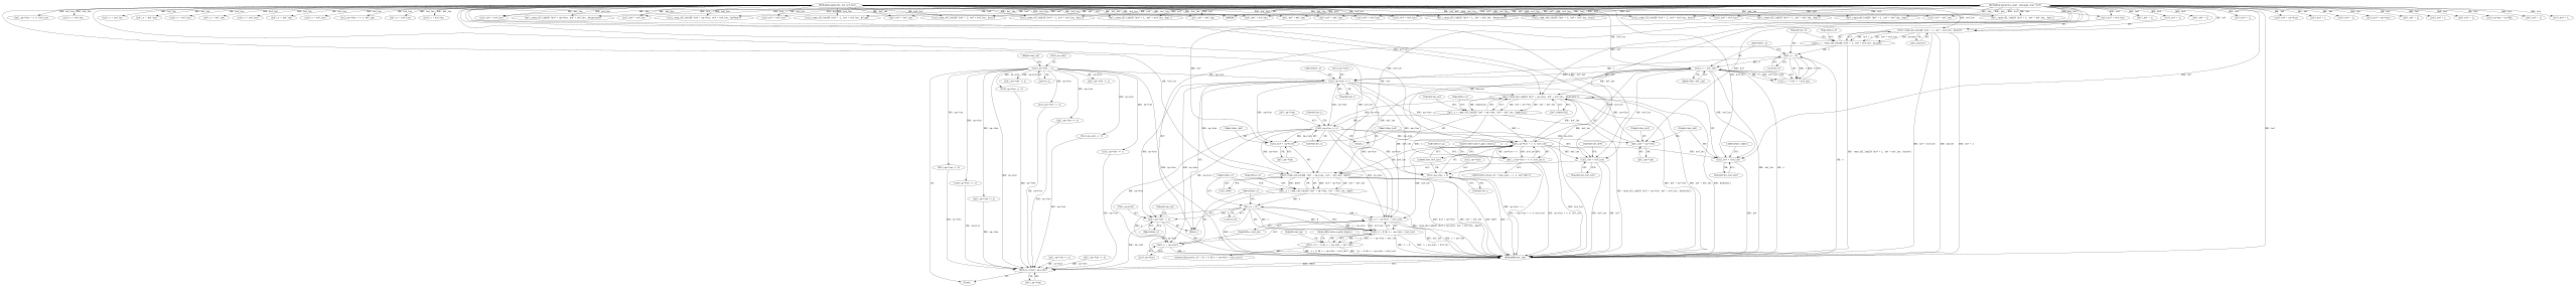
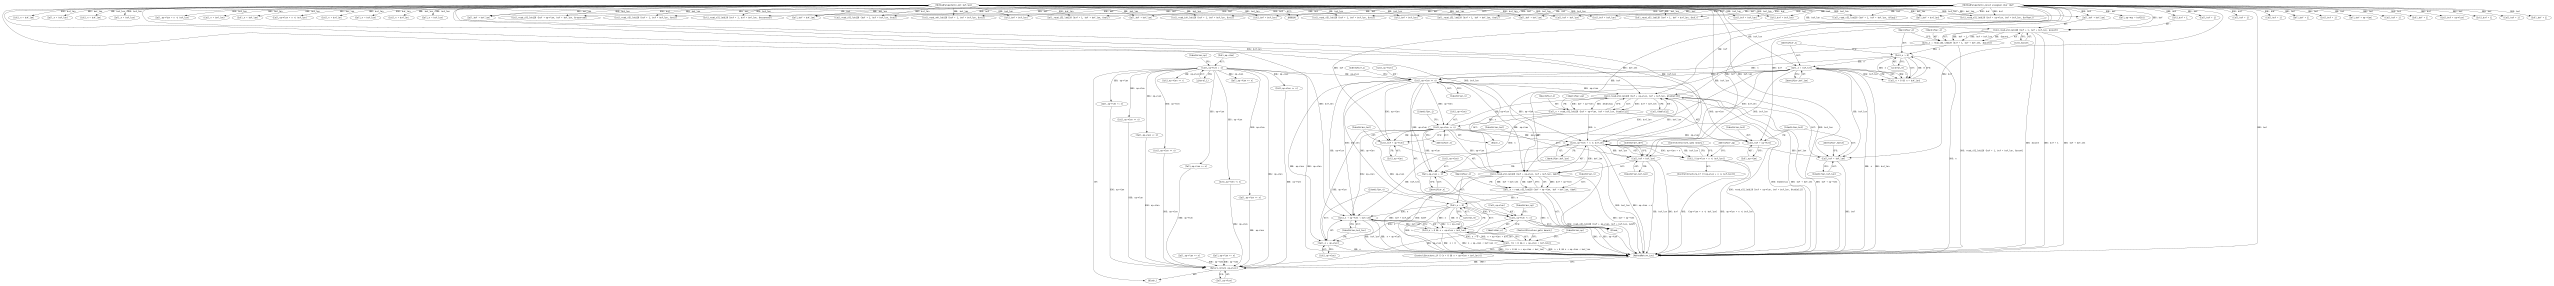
  digraph {
    fontname="JetBrains Mono"
    node [fontname="JetBrains Mono"]
    edge [fontname="JetBrains Mono"]
    n1 [label="(Call,op->len += n)"]
    n2 [label="(Call,read_u32_leb128 (buf + op->len, buf + buf_len, &table[i]))"]
    n3 [label="(Call,op->len + n <= buf_len)"]
    n4 [label="(Call,read_u32_leb128 (buf + op->len, buf + buf_len, &def))"]
    n5 [label="(Call,n + op->len < buf_len)"]
    n6 [label="(Call,n + op->len)"]
    n7 [label="(Call,op->len += n)"]
    n8 [label="(Call,op->len + n)"]
    n9 [label="(Call,op->len += n)"]
    n10 [label="(Call,buf + op->len)"]
    n11 [label="(Call,buf + op->len)"]
    n12 [label="(Identifier,n)"]
    n13 [label="(Block,)"]
    n14 [label="(MethodReturn,int)"]
    n15 [label="(Call,n = read_u32_leb128 (buf + op->len, buf + buf_len, &table[i]))"]
    n16 [label="(Call,&table[i])"]
    n17 [label="(Call,buf + buf_len)"]
    n18 [label="(Call,buf + buf_len)"]
    n19 [label="(Call,!(op->len + n <= buf_len))"]
    n20 [label="(Identifier,buf_len)"]
    n21 [label="(Call,n = read_u32_leb128 (buf + op->len, buf + buf_len, &def))"]
-   n22 [label="(Call,&def)"]
    n23 [label="(Call,n > 0 && n + op->len < buf_len)"]
    n24 [label="(Identifier,buf_len)"]
    n25 [label="(Call,op->len)"]
    n26 [label="(Return,return op->len;)"]
    n27 [label="(Identifier,n)"]
    n28 [label="(Identifier,n)"]
    n29 [label="(Block,)"]
    n30 [label="(Identifier,n)"]
    n31 [label="(Call,op->len)"]
    n32 [label="(Call,op->len)"]
    n33 [label="(Call,n > 0)"]
    n34 [label="(Call,n < buf_len)"]
    n35 [label="(Literal,0)"]
    n36 [label="(Call,n > 0 && n < buf_len)"]
    n37 [label="(Identifier,buf_len)"]
    n38 [label="(Call,n = read_u32_leb128 (buf + 1, buf + buf_len, &count))"]
    n39 [label="(Call,read_u32_leb128 (buf + 1, buf + buf_len, &count))"]
    n40 [label="(Call,&count)"]
    n41 [label="(MethodParameterIn,const unsigned char *buf)"]
    n42 [label="(Call,buf + op->len)"]
    n43 [label="(Call,buf + 1)"]
    n44 [label="(Call,buf + 1)"]
    n45 [label="(Call,buf + buf_len)"]
    n46 [label="(Call,buf + buf_len)"]
    n47 [label="(Call,buf + buf_len)"]
    n48 [label="(Call,buf + op->len)"]
    n49 [label="(Call,buf + buf_len)"]
    n50 [label="(Call,read_u32_leb128 (buf + op->len, buf + buf_len, &reserved))"]
    n51 [label="(Call,read_u32_leb128 (buf + 1, buf + buf_len, &flag))"]
    n52 [label="(Call,buf + buf_len)"]
    n53 [label="(Call,read_i32_leb128 (buf + 1, buf + buf_len, &val))"]
    n54 [label="(Call,buf + 1)"]
    n55 [label="(Call,read_u32_leb128 (buf + 1, buf + buf_len, &val))"]
    n56 [label="(Call,read_i32_leb128 (buf + 1, buf + buf_len, &val))"]
    n57 [label="(Call,buf + buf_len)"]
    n58 [label="(Call,read_u32_leb128 (buf + op->len, buf + buf_len, &offset))"]
    n59 [label="(Call,buf + 1)"]
    n60 [label="(Call,read_u32_leb128 (buf + 1, buf + buf_len, &val))"]
    n61 [label="(Call,buf + 1)"]
    n62 [label="(Call,buf + buf_len)"]
    n63 [label="(Call,buf + 1)"]
    n64 [label="(Call,op->op = buf[0])"]
    n65 [label="(Call,buf + buf_len)"]
    n66 [label="(Call,read_u32_leb128 (buf + 1, buf + buf_len, &val))"]
    n67 [label="(Call,buf + buf_len)"]
    n68 [label="(Call,read_u32_leb128 (buf + 1, buf + buf_len, &reserved))"]
    n69 [label="(Call,read_i64_leb128 (buf + 1, buf + buf_len, &val))"]
    n70 [label="(Call,buf + buf_len)"]
    n71 [label="(Call,buf + 1)"]
    n72 [label="(Call,read_u64_leb128 (buf + 1, buf + buf_len, &val))"]
    n73 [label="(Call,buf + buf_len)"]
    n74 [label="(Call,buf + 1)"]
    n75 [label="(Call,buf + 1)"]
    n76 [label="(Call,buf + 1)"]
    n77 [label="(Call,read_u32_leb128 (buf + 1, buf + buf_len, &val))"]
    n78 [label="(Call,buf + 1)"]
    n79 [label="(Call,buf + buf_len)"]
    n80 [label="(Call,buf + buf_len)"]
    1000100
    n82 [label="(Identifier,buf_len)"]
    n83 [label="(Identifier,buf_len)"]
    n84 [label="(MethodParameterIn,int buf_len)"]
    n85 [label="(Call,op->len + n <= buf_len)"]
    n86 [label="(Call,n < buf_len)"]
    n87 [label="(Call,n < buf_len)"]
    n88 [label="(Call,n < buf_len)"]
    n89 [label="(Call,n < buf_len)"]
    n90 [label="(Call,n < buf_len)"]
    n91 [label="(Call,n < buf_len)"]
    n92 [label="(Call,n < buf_len)"]
    n93 [label="(Call,n < buf_len)"]
    n94 [label="(Call,op->len + n <= buf_len)"]
    n95 [label="(Call,n < buf_len)"]
    n96 [label="(Call,n < buf_len)"]
    n97 [label="(Call,op->len = 1)"]
    n98 [label="(Call,op->len += n)"]
    n99 [label="(Call,op->len += n)"]
    n100 [label="(Call,op->len += n)"]
    n101 [label="(Call,op->len += n)"]
    n102 [label="(Call,op->len += n)"]
    n103 [label="(Call,op->len += n)"]
    n104 [label="(Call,op->len += n)"]
    n105 [label="(Literal,1)"]
    n106 [label="(Call,op->len += n)"]
    n107 [label="(Call,op->len += n)"]
    n108 [label="(Block,)"]
    n109 [label="(Call,op->len += n)"]
    n110 [label="(Call,op->len)"]
    n111 [label="(ControlStructure,if (!(op->len + n <= buf_len)))"]
    n112 [label="(Call,n > 0)"]
    n113 [label="(Literal,0)"]
    n114 [label="(Call,!(n > 0 && n + op->len < buf_len))"]
    n115 [label="(ControlStructure,if (!(n > 0 && n + op->len < buf_len)))"]
    n116 [label="(Identifier,n)"]
    n117 [label="(Identifier,op)"]
    n118 [label="(Identifier,op)"]
    n119 [label="(Call,op->len)"]
    n120 [label="(Identifier,buf)"]
    n121 [label="(Identifier,op)"]
    n122 [label="(Identifier,i)"]
    n123 [label="(Identifier,n)"]
    n124 [label="(Identifier,buf)"]
    n125 [label="(Identifier,n)"]
    n126 [label="(Call,op->len += n)"]
    n127 [label="(Identifier,n)"]
    n128 [label="(Identifier,def)"]
    n129 [label="(Identifier,op)"]
    n130 [label="(Identifier,buf)"]
    n131 [label="(Identifier,op)"]
    n132 [label="(ControlStructure,goto beach;)"]
    n133 [label="(Identifier,n)"]
    n134 [label="(Call,op->len += n)"]
    n135 [label="(Identifier,table)"]
    n136 [label="(Identifier,i)"]
    n137 [label="(Call,op->len)"]
    n138 [label="(Identifier,buf)"]
    n139 [label="(Call,op->len)"]
    n140 [label="(Identifier,n)"]
    n141 [label="(ControlStructure,goto beach;)"]
    n142 [label="(Call,op->len)"]
    n143 [label="(Call,op->len)"]
    n144 [label="(Identifier,n)"]
    n1 -> n2 [label="DDG: op->len"]
    n1 -> n3 [label="DDG: op->len"]
    n1 -> n4 [label="DDG: op->len"]
    n1 -> n5 [label="DDG: op->len"]
    n1 -> n6 [label="DDG: op->len"]
    n1 -> n7 [label="DDG: op->len"]
    n1 -> n8 [label="DDG: op->len"]
    n1 -> n9 [label="DDG: op->len"]
    n1 -> n10 [label="DDG: op->len"]
    n1 -> n11 [label="DDG: op->len"]
    n1 -> n12 [label="CFG: "]
    n1 -> n13 [label="AST: "]
    n2 -> n14 [label="DDG: buf + op->len"]
    n2 -> n14 [label="DDG: buf + buf_len"]
    n2 -> n14 [label="DDG: &table[i]"]
    n2 -> n15 [label="AST: "]
    n2 -> n15 [label="DDG: buf + op->len"]
    n2 -> n15 [label="DDG: buf + buf_len"]
    n2 -> n15 [label="DDG: &table[i]"]
    n2 -> n16 [label="CFG: "]
    n3 -> n2 [label="DDG: buf_len"]
    n3 -> n4 [label="DDG: buf_len"]
    n3 -> n5 [label="DDG: buf_len"]
    n3 -> n14 [label="DDG: buf_len"]
    n3 -> n14 [label="DDG: op->len + n"]
    n3 -> n17 [label="DDG: buf_len"]
    n3 -> n18 [label="DDG: buf_len"]
    n3 -> n19 [label="AST: "]
    n3 -> n19 [label="DDG: op->len + n"]
    n3 -> n19 [label="DDG: buf_len"]
    n3 -> n20 [label="CFG: "]
    n4 -> n14 [label="DDG: buf + op->len"]
    n4 -> n14 [label="DDG: buf + buf_len"]
    n4 -> n14 [label="DDG: &def"]
    n4 -> n21 [label="AST: "]
    n4 -> n21 [label="DDG: buf + op->len"]
    n4 -> n21 [label="DDG: buf + buf_len"]
    n4 -> n21 [label="DDG: &def"]
-   n4 -> n22 [label="CFG: "]
    n5 -> n14 [label="DDG: n + op->len"]
    n5 -> n14 [label="DDG: buf_len"]
    n5 -> n23 [label="AST: "]
    n5 -> n23 [label="DDG: n + op->len"]
    n5 -> n23 [label="DDG: buf_len"]
    n5 -> n24 [label="CFG: "]
    n6 -> n5 [label="AST: "]
    n6 -> n14 [label="DDG: n"]
    n6 -> n25 [label="CFG: "]
    n7 -> n13 [label="AST: "]
    n7 -> n14 [label="DDG: op->len"]
    n7 -> n14 [label="DDG: n"]
    n7 -> n26 [label="DDG: op->len"]
    n7 -> n27 [label="CFG: "]
    n8 -> n3 [label="AST: "]
    n8 -> n14 [label="DDG: n"]
    n8 -> n28 [label="CFG: "]
    n9 -> n2 [label="DDG: op->len"]
    n9 -> n3 [label="DDG: op->len"]
    n9 -> n4 [label="DDG: op->len"]
    n9 -> n5 [label="DDG: op->len"]
    n9 -> n6 [label="DDG: op->len"]
    n9 -> n7 [label="DDG: op->len"]
    n9 -> n8 [label="DDG: op->len"]
    n9 -> n10 [label="DDG: op->len"]
    n9 -> n11 [label="DDG: op->len"]
    n9 -> n29 [label="AST: "]
    n9 -> n30 [label="CFG: "]
    n10 -> n2 [label="AST: "]
    n10 -> n31 [label="CFG: "]
    n11 -> n4 [label="AST: "]
    n11 -> n32 [label="CFG: "]
    n12 -> n1 [label="AST: "]
    n14 -> n26 [label="CFG: "]
    n15 -> n2 [label="CFG: "]
    n15 -> n3 [label="DDG: n"]
    n15 -> n8 [label="DDG: n"]
    n15 -> n9 [label="DDG: n"]
    n15 -> n14 [label="DDG: read_u32_leb128 (buf + op->len, buf + buf_len, &table[i])"]
    n15 -> n29 [label="AST: "]
    n16 -> n2 [label="AST: "]
    n17 -> n2 [label="AST: "]
    n17 -> n14 [label="DDG: buf"]
    n17 -> n82 [label="CFG: "]
    n18 -> n4 [label="AST: "]
    n18 -> n14 [label="DDG: buf"]
    n18 -> n14 [label="DDG: buf_len"]
    n18 -> n83 [label="CFG: "]
    n19 -> n3 [label="CFG: "]
    n19 -> n14 [label="DDG: !(op->len + n <= buf_len)"]
    n19 -> n14 [label="DDG: op->len + n <= buf_len"]
    n19 -> n111 [label="AST: "]
    n20 -> n3 [label="AST: "]
    n20 -> n8 [label="CFG: "]
    n21 -> n4 [label="CFG: "]
    n21 -> n13 [label="AST: "]
    n21 -> n14 [label="DDG: read_u32_leb128 (buf + op->len, buf + buf_len, &def)"]
    n21 -> n112 [label="DDG: n"]
-   n22 -> n4 [label="AST: "]
    n23 -> n5 [label="CFG: "]
    n23 -> n14 [label="DDG: n + op->len < buf_len"]
    n23 -> n14 [label="DDG: n > 0"]
    n23 -> n112 [label="CFG: "]
    n23 -> n114 [label="AST: "]
    n23 -> n114 [label="DDG: n > 0"]
    n23 -> n114 [label="DDG: n + op->len < buf_len"]
    n24 -> n5 [label="AST: "]
    n24 -> n6 [label="CFG: "]
    n25 -> n6 [label="AST: "]
    n26 -> n14 [label="DDG: <RET>"]
    n26 -> n108 [label="AST: "]
    n26 -> n110 [label="CFG: "]
    n27 -> n7 [label="AST: "]
    n28 -> n8 [label="AST: "]
    n30 -> n9 [label="AST: "]
    n31 -> n10 [label="AST: "]
    n32 -> n11 [label="AST: "]
    n33 -> n1 [label="DDG: n"]
    n33 -> n14 [label="DDG: n"]
    n33 -> n34 [label="DDG: n"]
    n33 -> n35 [label="CFG: "]
    n33 -> n36 [label="AST: "]
    n33 -> n36 [label="DDG: n"]
    n33 -> n36 [label="DDG: 0"]
    n34 -> n1 [label="DDG: n"]
    n34 -> n2 [label="DDG: buf_len"]
    n34 -> n3 [label="DDG: buf_len"]
    n34 -> n4 [label="DDG: buf_len"]
    n34 -> n5 [label="DDG: buf_len"]
    n34 -> n14 [label="DDG: buf_len"]
    n34 -> n14 [label="DDG: n"]
    n34 -> n17 [label="DDG: buf_len"]
    n34 -> n18 [label="DDG: buf_len"]
    n34 -> n36 [label="AST: "]
    n34 -> n36 [label="DDG: n"]
    n34 -> n36 [label="DDG: buf_len"]
    n34 -> n37 [label="CFG: "]
    n35 -> n33 [label="AST: "]
    n36 -> n33 [label="CFG: "]
    n36 -> n34 [label="CFG: "]
    n37 -> n34 [label="AST: "]
    n38 -> n13 [label="AST: "]
    n38 -> n14 [label="DDG: read_u32_leb128 (buf + 1, buf + buf_len, &count)"]
    n38 -> n33 [label="DDG: n"]
    n38 -> n39 [label="AST: "]
    n39 -> n14 [label="DDG: &count"]
    n39 -> n14 [label="DDG: buf + 1"]
    n39 -> n14 [label="DDG: buf + buf_len"]
    n39 -> n38 [label="AST: "]
    n39 -> n38 [label="DDG: buf + 1"]
    n39 -> n38 [label="DDG: buf + buf_len"]
    n39 -> n38 [label="DDG: &count"]
    n39 -> n40 [label="CFG: "]
    n40 -> n39 [label="AST: "]
    n41 -> n2 [label="DDG: buf"]
    n41 -> n4 [label="DDG: buf"]
    n41 -> n10 [label="DDG: buf"]
    n41 -> n11 [label="DDG: buf"]
    n41 -> n14 [label="DDG: buf"]
    n41 -> n17 [label="DDG: buf"]
    n41 -> n18 [label="DDG: buf"]
    n41 -> n39 [label="DDG: buf"]
    n41 -> n42 [label="DDG: buf"]
    n41 -> n43 [label="DDG: buf"]
    n41 -> n44 [label="DDG: buf"]
    n41 -> n45 [label="DDG: buf"]
    n41 -> n46 [label="DDG: buf"]
    n41 -> n47 [label="DDG: buf"]
    n41 -> n48 [label="DDG: buf"]
    n41 -> n49 [label="DDG: buf"]
    n41 -> n50 [label="DDG: buf"]
    n41 -> n51 [label="DDG: buf"]
    n41 -> n52 [label="DDG: buf"]
    n41 -> n53 [label="DDG: buf"]
    n41 -> n54 [label="DDG: buf"]
    n41 -> n55 [label="DDG: buf"]
    n41 -> n56 [label="DDG: buf"]
    n41 -> n57 [label="DDG: buf"]
    n41 -> n58 [label="DDG: buf"]
    n41 -> n59 [label="DDG: buf"]
    n41 -> n60 [label="DDG: buf"]
    n41 -> n61 [label="DDG: buf"]
    n41 -> n62 [label="DDG: buf"]
    n41 -> n63 [label="DDG: buf"]
    n41 -> n64 [label="DDG: buf"]
    n41 -> n65 [label="DDG: buf"]
    n41 -> n66 [label="DDG: buf"]
    n41 -> n67 [label="DDG: buf"]
    n41 -> n68 [label="DDG: buf"]
    n41 -> n69 [label="DDG: buf"]
    n41 -> n70 [label="DDG: buf"]
    n41 -> n71 [label="DDG: buf"]
    n41 -> n72 [label="DDG: buf"]
    n41 -> n73 [label="DDG: buf"]
    n41 -> n74 [label="DDG: buf"]
    n41 -> n75 [label="DDG: buf"]
    n41 -> n76 [label="DDG: buf"]
    n41 -> n77 [label="DDG: buf"]
    n41 -> n78 [label="DDG: buf"]
    n41 -> n79 [label="DDG: buf"]
    n41 -> n80 [label="DDG: buf"]
    n41 -> 1000100 [label="AST: "]
    n45 -> n39 [label="AST: "]
    n59 -> n39 [label="AST: "]
    n82 -> n17 [label="AST: "]
    n83 -> n18 [label="AST: "]
    n84 -> n2 [label="DDG: buf_len"]
    n84 -> n3 [label="DDG: buf_len"]
    n84 -> n4 [label="DDG: buf_len"]
    n84 -> n5 [label="DDG: buf_len"]
    n84 -> n14 [label="DDG: buf_len"]
    n84 -> n17 [label="DDG: buf_len"]
    n84 -> n18 [label="DDG: buf_len"]
    n84 -> n34 [label="DDG: buf_len"]
    n84 -> n39 [label="DDG: buf_len"]
    n84 -> n45 [label="DDG: buf_len"]
    n84 -> n46 [label="DDG: buf_len"]
    n84 -> n47 [label="DDG: buf_len"]
    n84 -> n49 [label="DDG: buf_len"]
    n84 -> n50 [label="DDG: buf_len"]
    n84 -> n51 [label="DDG: buf_len"]
    n84 -> n52 [label="DDG: buf_len"]
    n84 -> n53 [label="DDG: buf_len"]
    n84 -> n55 [label="DDG: buf_len"]
    n84 -> n56 [label="DDG: buf_len"]
    n84 -> n57 [label="DDG: buf_len"]
    n84 -> n58 [label="DDG: buf_len"]
    n84 -> n60 [label="DDG: buf_len"]
    n84 -> n62 [label="DDG: buf_len"]
    n84 -> n65 [label="DDG: buf_len"]
    n84 -> n66 [label="DDG: buf_len"]
    n84 -> n67 [label="DDG: buf_len"]
    n84 -> n68 [label="DDG: buf_len"]
    n84 -> n69 [label="DDG: buf_len"]
    n84 -> n70 [label="DDG: buf_len"]
    n84 -> n72 [label="DDG: buf_len"]
    n84 -> n73 [label="DDG: buf_len"]
    n84 -> n77 [label="DDG: buf_len"]
    n84 -> n79 [label="DDG: buf_len"]
    n84 -> n80 [label="DDG: buf_len"]
    n84 -> 1000100 [label="AST: "]
    n84 -> n85 [label="DDG: buf_len"]
    n84 -> n86 [label="DDG: buf_len"]
    n84 -> n87 [label="DDG: buf_len"]
    n84 -> n88 [label="DDG: buf_len"]
    n84 -> n89 [label="DDG: buf_len"]
    n84 -> n90 [label="DDG: buf_len"]
    n84 -> n91 [label="DDG: buf_len"]
    n84 -> n92 [label="DDG: buf_len"]
    n84 -> n93 [label="DDG: buf_len"]
    n84 -> n94 [label="DDG: buf_len"]
    n84 -> n95 [label="DDG: buf_len"]
    n84 -> n96 [label="DDG: buf_len"]
    n97 -> n1 [label="DDG: op->len"]
    n97 -> n14 [label="DDG: op->len"]
    n97 -> n26 [label="DDG: op->len"]
    n97 -> n98 [label="DDG: op->len"]
    n97 -> n99 [label="DDG: op->len"]
    n97 -> n100 [label="DDG: op->len"]
    n97 -> n101 [label="DDG: op->len"]
    n97 -> n102 [label="DDG: op->len"]
    n97 -> n103 [label="DDG: op->len"]
    n97 -> n104 [label="DDG: op->len"]
    n97 -> n105 [label="CFG: "]
    n97 -> n106 [label="DDG: op->len"]
    n97 -> n107 [label="DDG: op->len"]
    n97 -> n108 [label="AST: "]
    n97 -> n109 [label="DDG: op->len"]
    n98 -> n26 [label="DDG: op->len"]
    n99 -> n26 [label="DDG: op->len"]
    n100 -> n26 [label="DDG: op->len"]
    n101 -> n26 [label="DDG: op->len"]
    n103 -> n26 [label="DDG: op->len"]
    n104 -> n26 [label="DDG: op->len"]
    n105 -> n97 [label="AST: "]
    n106 -> n26 [label="DDG: op->len"]
    n107 -> n26 [label="DDG: op->len"]
    n110 -> n26 [label="AST: "]
    n112 -> n5 [label="DDG: n"]
    n112 -> n6 [label="DDG: n"]
    n112 -> n7 [label="DDG: n"]
    n112 -> n14 [label="DDG: n"]
    n112 -> n23 [label="AST: "]
    n112 -> n23 [label="DDG: n"]
    n112 -> n23 [label="DDG: 0"]
    n112 -> n113 [label="CFG: "]
    n113 -> n112 [label="AST: "]
    n114 -> n14 [label="DDG: n > 0 && n + op->len < buf_len"]
    n114 -> n14 [label="DDG: !(n > 0 && n + op->len < buf_len)"]
    n114 -> n23 [label="CFG: "]
    n114 -> n115 [label="AST: "]
    n116 -> n33 [label="CFG: "]
    n116 -> n34 [label="AST: "]
    n117 -> n19 [label="CFG: "]
    n118 -> n114 [label="CFG: "]
    n119 -> n1 [label="AST: "]
    n120 -> n10 [label="AST: "]
    n121 -> n97 [label="CFG: "]
    n122 -> n1 [label="CFG: "]
    n123 -> n21 [label="CFG: "]
    n123 -> n112 [label="AST: "]
    n124 -> n11 [label="CFG: "]
    n124 -> n18 [label="AST: "]
    n125 -> n21 [label="AST: "]
    n126 -> n26 [label="DDG: op->len"]
    n127 -> n33 [label="AST: "]
    n127 -> n38 [label="CFG: "]
    n128 -> n18 [label="CFG: "]
    n129 -> n15 [label="CFG: "]
    n130 -> n10 [label="CFG: "]
    n130 -> n17 [label="AST: "]
    n131 -> n7 [label="CFG: "]
    n132 -> n114 [label="CFG: "]
    n133 -> n15 [label="AST: "]
    n134 -> n26 [label="DDG: op->len"]
    n135 -> n17 [label="CFG: "]
    n136 -> n9 [label="CFG: "]
    n137 -> n8 [label="AST: "]
    n138 -> n11 [label="AST: "]
    n139 -> n97 [label="AST: "]
    n140 -> n6 [label="AST: "]
    n140 -> n112 [label="CFG: "]
    n141 -> n19 [label="CFG: "]
    n142 -> n7 [label="AST: "]
    n143 -> n9 [label="AST: "]
    n144 -> n38 [label="AST: "]
  }
